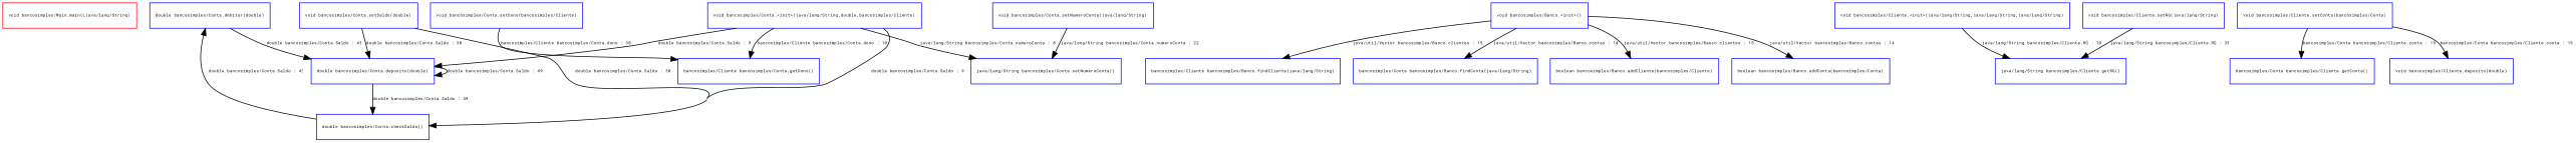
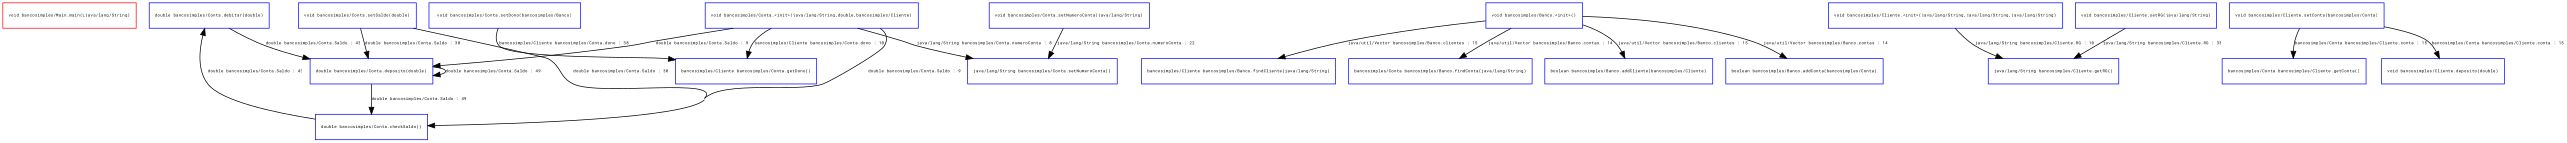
  digraph {
    concentrate=true
    fontname="Roboto Mono"
    fontsize=6
    node [color=blue fontcolor=black fontname="Roboto Mono" fontsize=6 shape=box]
    edge [color=black fontcolor=black fontname="Roboto Mono" fontsize=6]
    "void bancosimples/Main.main(Ljava/lang/String)" [color=red]
    "double bancosimples/Conta.debitar(double)"
    "double bancosimples/Conta.deposito(double)"
    "double bancosimples/Conta.checkSaldo()"
    "void bancosimples/Banco.<init>()"
    "bancosimples/Cliente bancosimples/Banco.findCliente(java/lang/String)"
    "bancosimples/Conta bancosimples/Banco.findConta(java/lang/String)"
    "boolean bancosimples/Banco.addCliente(bancosimples/Cliente)"
    "boolean bancosimples/Banco.addConta(bancosimples/Conta)"
    "void bancosimples/Cliente.<init>(java/lang/String,java/lang/String,java/lang/String)"
    "java/lang/String bancosimples/Cliente.getRG()"
    "void bancosimples/Cliente.setConta(bancosimples/Conta)"
    "bancosimples/Conta bancosimples/Cliente.getConta()"
    "void bancosimples/Cliente.deposito(double)"
    "void bancosimples/Cliente.setRG(java/lang/String)"
    "void bancosimples/Conta.<init>(java/lang/String,double,bancosimples/Cliente)"
    "bancosimples/Cliente bancosimples/Conta.getDono()"
    n18 [label="java/lang/String bancosimples/Conta.setNumeroConta()"]
-   "void bancosimples/Conta.setDono(bancosimples/Cliente)"
+   "void bancosimples/Conta.setDono(bancosimples/Cliente)" [label="void bancosimples/Conta.setDono(bancosimples/Banco)"]
    "void bancosimples/Conta.setNumeroConta(java/lang/String)"
    "void bancosimples/Conta.setSaldo(double)"
    "double bancosimples/Conta.debitar(double)" -> "double bancosimples/Conta.deposito(double)" [label="double bancosimples/Conta.Saldo : 43"]
    "double bancosimples/Conta.deposito(double)" -> "double bancosimples/Conta.deposito(double)" [label="double bancosimples/Conta.Saldo : 49"]
    "double bancosimples/Conta.deposito(double)" -> "double bancosimples/Conta.checkSaldo()" [label="double bancosimples/Conta.Saldo : 49"]
    "double bancosimples/Conta.checkSaldo()" -> "double bancosimples/Conta.debitar(double)" [label="double bancosimples/Conta.Saldo : 43"]
    "void bancosimples/Banco.<init>()" -> "bancosimples/Cliente bancosimples/Banco.findCliente(java/lang/String)" [label="java/util/Vector bancosimples/Banco.clientes : 15"]
    "void bancosimples/Banco.<init>()" -> "bancosimples/Conta bancosimples/Banco.findConta(java/lang/String)" [label="java/util/Vector bancosimples/Banco.contas : 14"]
    "void bancosimples/Banco.<init>()" -> "boolean bancosimples/Banco.addCliente(bancosimples/Cliente)" [label="java/util/Vector bancosimples/Banco.clientes : 15"]
    "void bancosimples/Banco.<init>()" -> "boolean bancosimples/Banco.addConta(bancosimples/Conta)" [label="java/util/Vector bancosimples/Banco.contas : 14"]
    "void bancosimples/Cliente.<init>(java/lang/String,java/lang/String,java/lang/String)" -> "java/lang/String bancosimples/Cliente.getRG()" [label="java/lang/String bancosimples/Cliente.RG : 10"]
    "void bancosimples/Cliente.setConta(bancosimples/Conta)" -> "bancosimples/Conta bancosimples/Cliente.getConta()" [label="bancosimples/Conta bancosimples/Cliente.conta : 15"]
    "void bancosimples/Cliente.setConta(bancosimples/Conta)" -> "void bancosimples/Cliente.deposito(double)" [label="bancosimples/Conta bancosimples/Cliente.conta : 15"]
    "void bancosimples/Cliente.setRG(java/lang/String)" -> "java/lang/String bancosimples/Cliente.getRG()" [label="java/lang/String bancosimples/Cliente.RG : 33"]
    "void bancosimples/Conta.<init>(java/lang/String,double,bancosimples/Cliente)" -> "double bancosimples/Conta.deposito(double)" [label="double bancosimples/Conta.Saldo : 9"]
    "void bancosimples/Conta.<init>(java/lang/String,double,bancosimples/Cliente)" -> "double bancosimples/Conta.checkSaldo()" [label="double bancosimples/Conta.Saldo : 9"]
    "void bancosimples/Conta.<init>(java/lang/String,double,bancosimples/Cliente)" -> "bancosimples/Cliente bancosimples/Conta.getDono()" [label="bancosimples/Cliente bancosimples/Conta.dono : 10"]
    "void bancosimples/Conta.<init>(java/lang/String,double,bancosimples/Cliente)" -> n18 [label="java/lang/String bancosimples/Conta.numeroConta : 8"]
    "void bancosimples/Conta.setDono(bancosimples/Cliente)" -> "bancosimples/Cliente bancosimples/Conta.getDono()" [label="bancosimples/Cliente bancosimples/Conta.dono : 38"]
    "void bancosimples/Conta.setNumeroConta(java/lang/String)" -> n18 [label="java/lang/String bancosimples/Conta.numeroConta : 22"]
    "void bancosimples/Conta.setSaldo(double)" -> "double bancosimples/Conta.deposito(double)" [label="double bancosimples/Conta.Saldo : 30"]
    "void bancosimples/Conta.setSaldo(double)" -> "double bancosimples/Conta.checkSaldo()" [label="double bancosimples/Conta.Saldo : 30"]
  }
